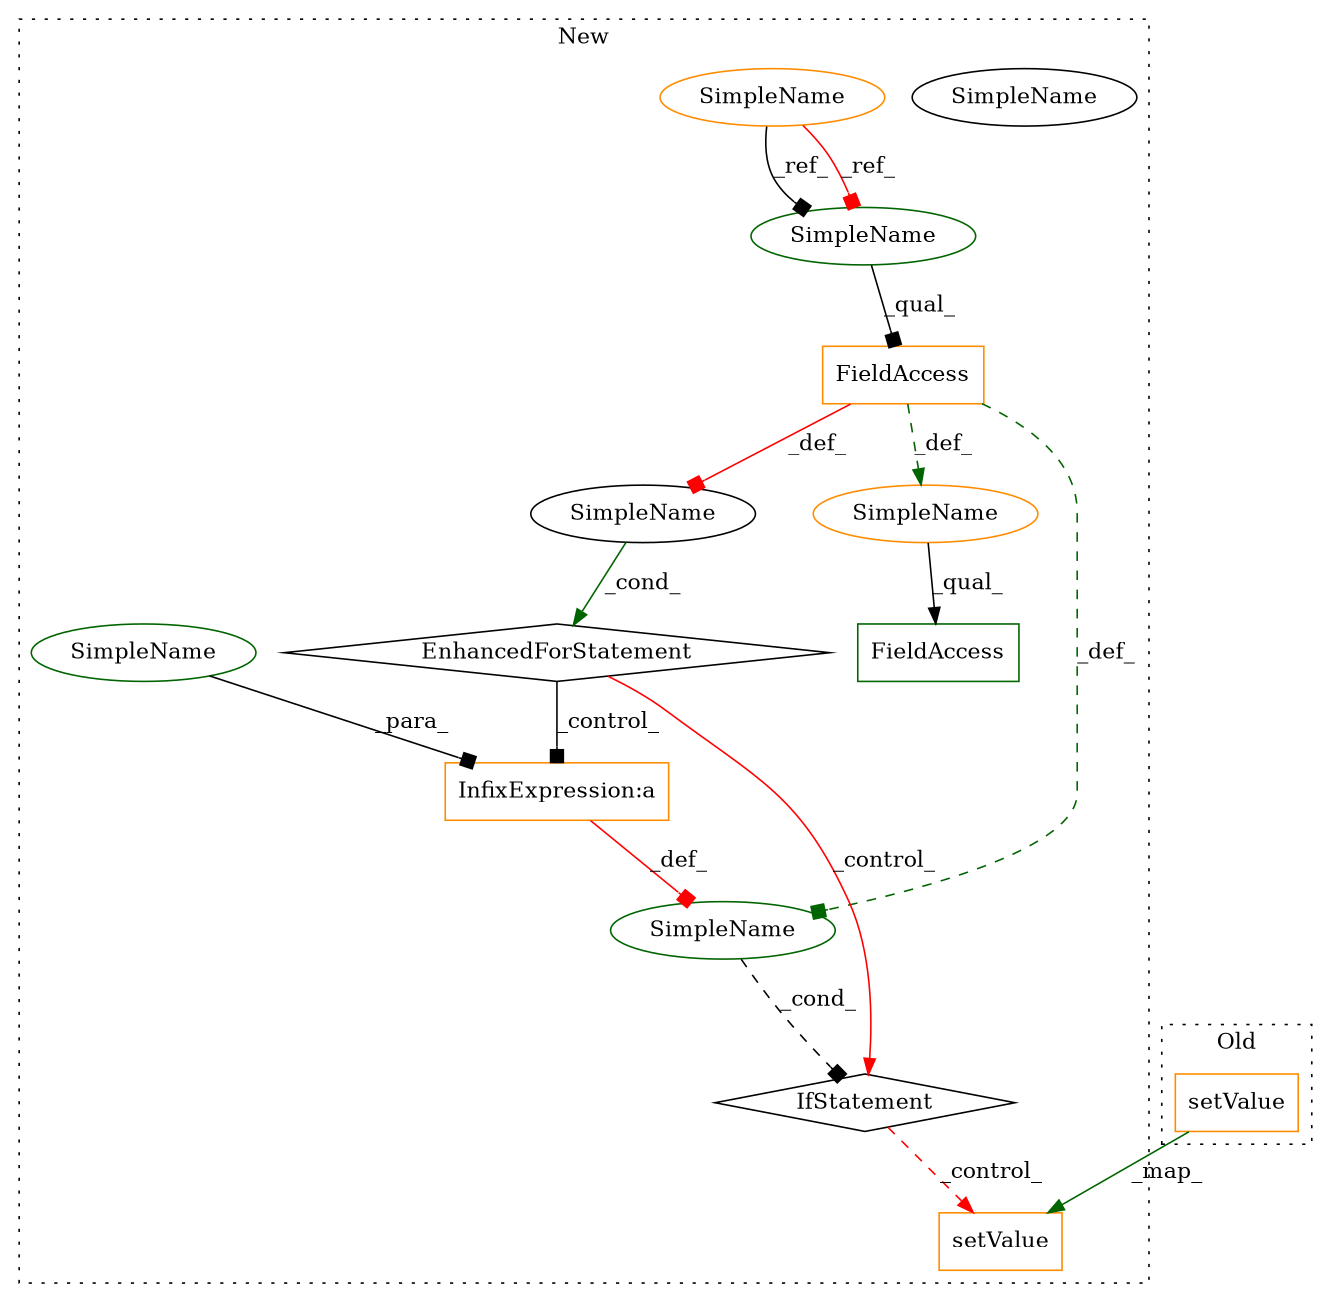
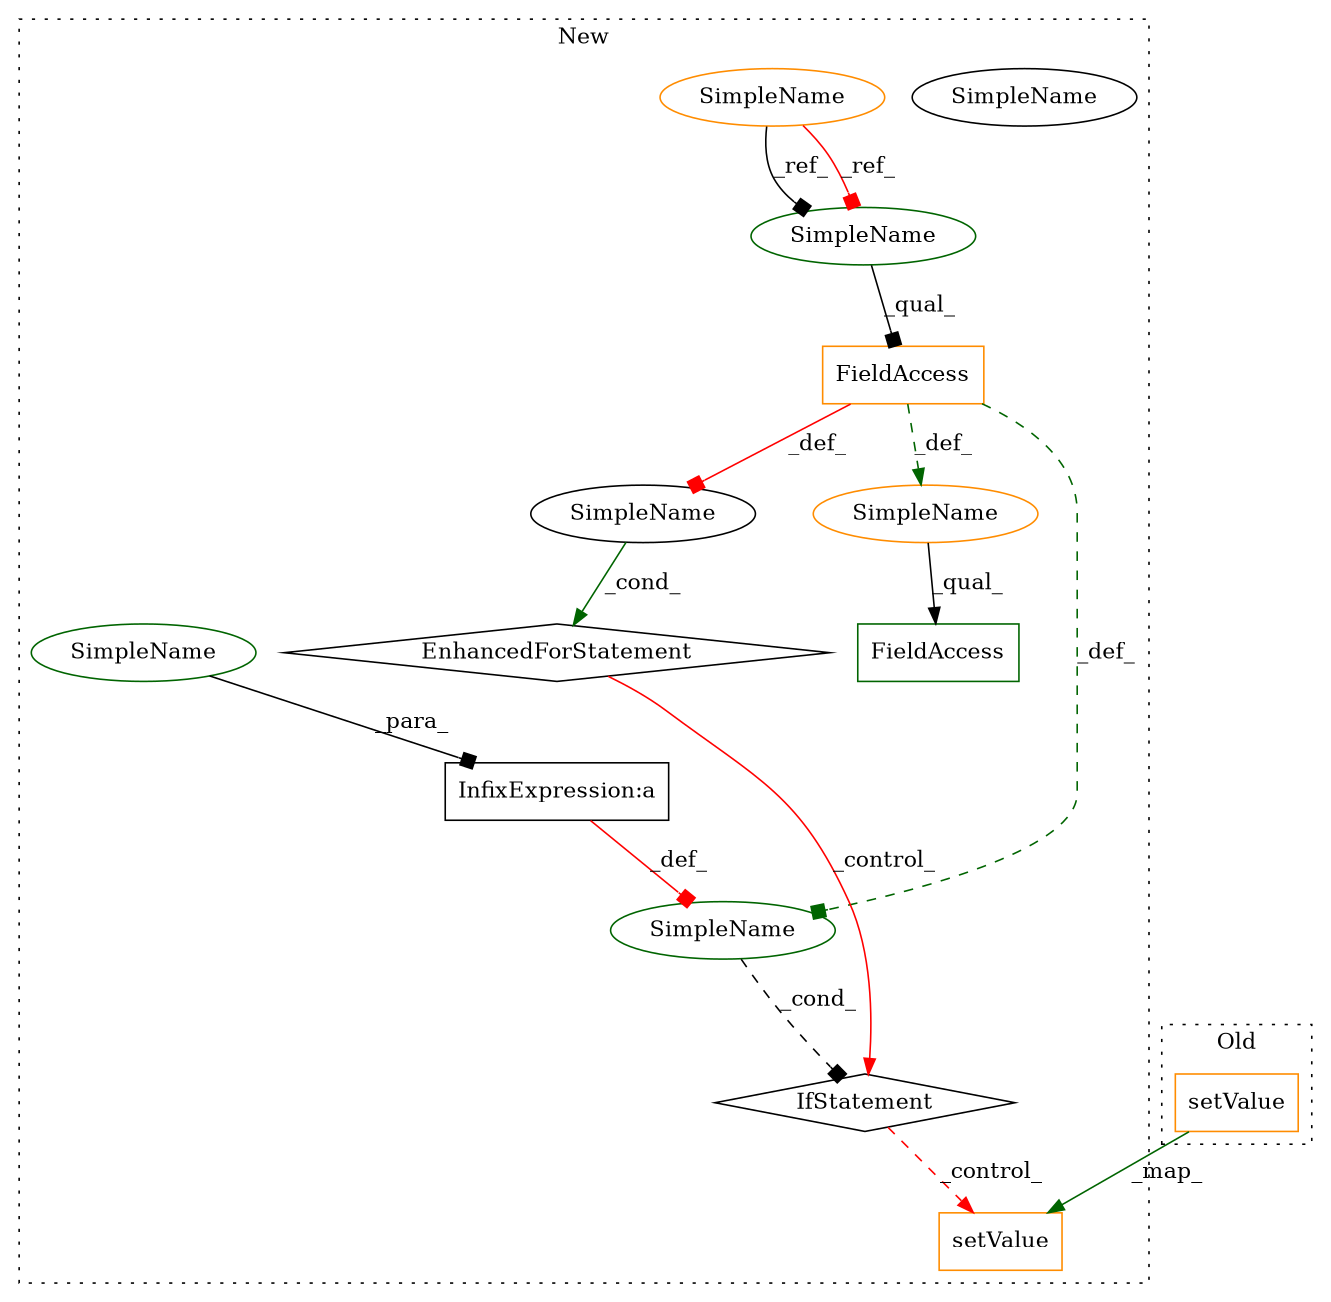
  digraph {
    node [a=42 color=darkorange shape=ellipse]
    edge [arrowhead=box color=black style=solid]
    n1 [a=32 l="9,1" label=setValue s="9218,9275" shape=box]
    n2 [color=darkgreen label=SimpleName]
    n3 [a=25 color=black l="10,2" label=IfStatement s="8898,8983" shape=diamond]
    n4 [a=22 l=23 label=FieldAccess s=8865 shape=box]
    n5 [color=black l=4 label=SimpleName s=8865]
    n6 [label=SimpleName]
    n7 [a=22 color=darkgreen l=21 label=FieldAccess s=8908 shape=box]
    n8 [l=4 label=SimpleName s=8494]
    n9 [a=70 color=black l="53,2" label=EnhancedForStatement s="8794,8888" shape=diamond]
    n10 [color=black l=8 label=SimpleName s=8854]
-   n11 [a=27 l=3 label="InfixExpression:a" s=8959 shape=box]
+   n11 [a=27 color=black l=3 label="InfixExpression:a" s=8959 shape=box]
    n12 [color=darkgreen label=SimpleName]
    n13 [color=darkgreen l=4 label=SimpleName s=8865]
    n14 [a=32 l="9,1" label=setValue s="7884,7904" shape=box]
    subgraph cluster_1 {
      label=New
      style=dotted
      n1
      n2
      n3
      n4
      n5
      n6
      n7
      n8
      n9
      n10
      n11
      n12
      n13
    }
    subgraph cluster_2 {
      label=Old
      style=dotted
      n14
    }
    n2 -> n3 [label=_cond_ style=dashed]
    n3 -> n1 [arrowhead=normal color=red label=_control_ style=dashed]
    n4 -> n2 [color=darkgreen label=_def_ style=dashed]
    n4 -> n6 [arrowhead=normal color=darkgreen label=_def_ style=dashed]
    n4 -> n10 [color=red label=_def_]
    n6 -> n7 [arrowhead=normal label=_qual_]
    n8 -> n13 [label=_ref_]
    n8 -> n13 [color=red label=_ref_]
    n9 -> n3 [arrowhead=normal color=red label=_control_]
-   n9 -> n11 [label=_control_]
    n10 -> n9 [arrowhead=normal color=darkgreen label=_cond_]
    n11 -> n2 [color=red label=_def_]
    n12 -> n11 [label=_para_]
    n13 -> n4 [label=_qual_]
    n14 -> n1 [arrowhead=normal color=darkgreen label=_map_]
  }
